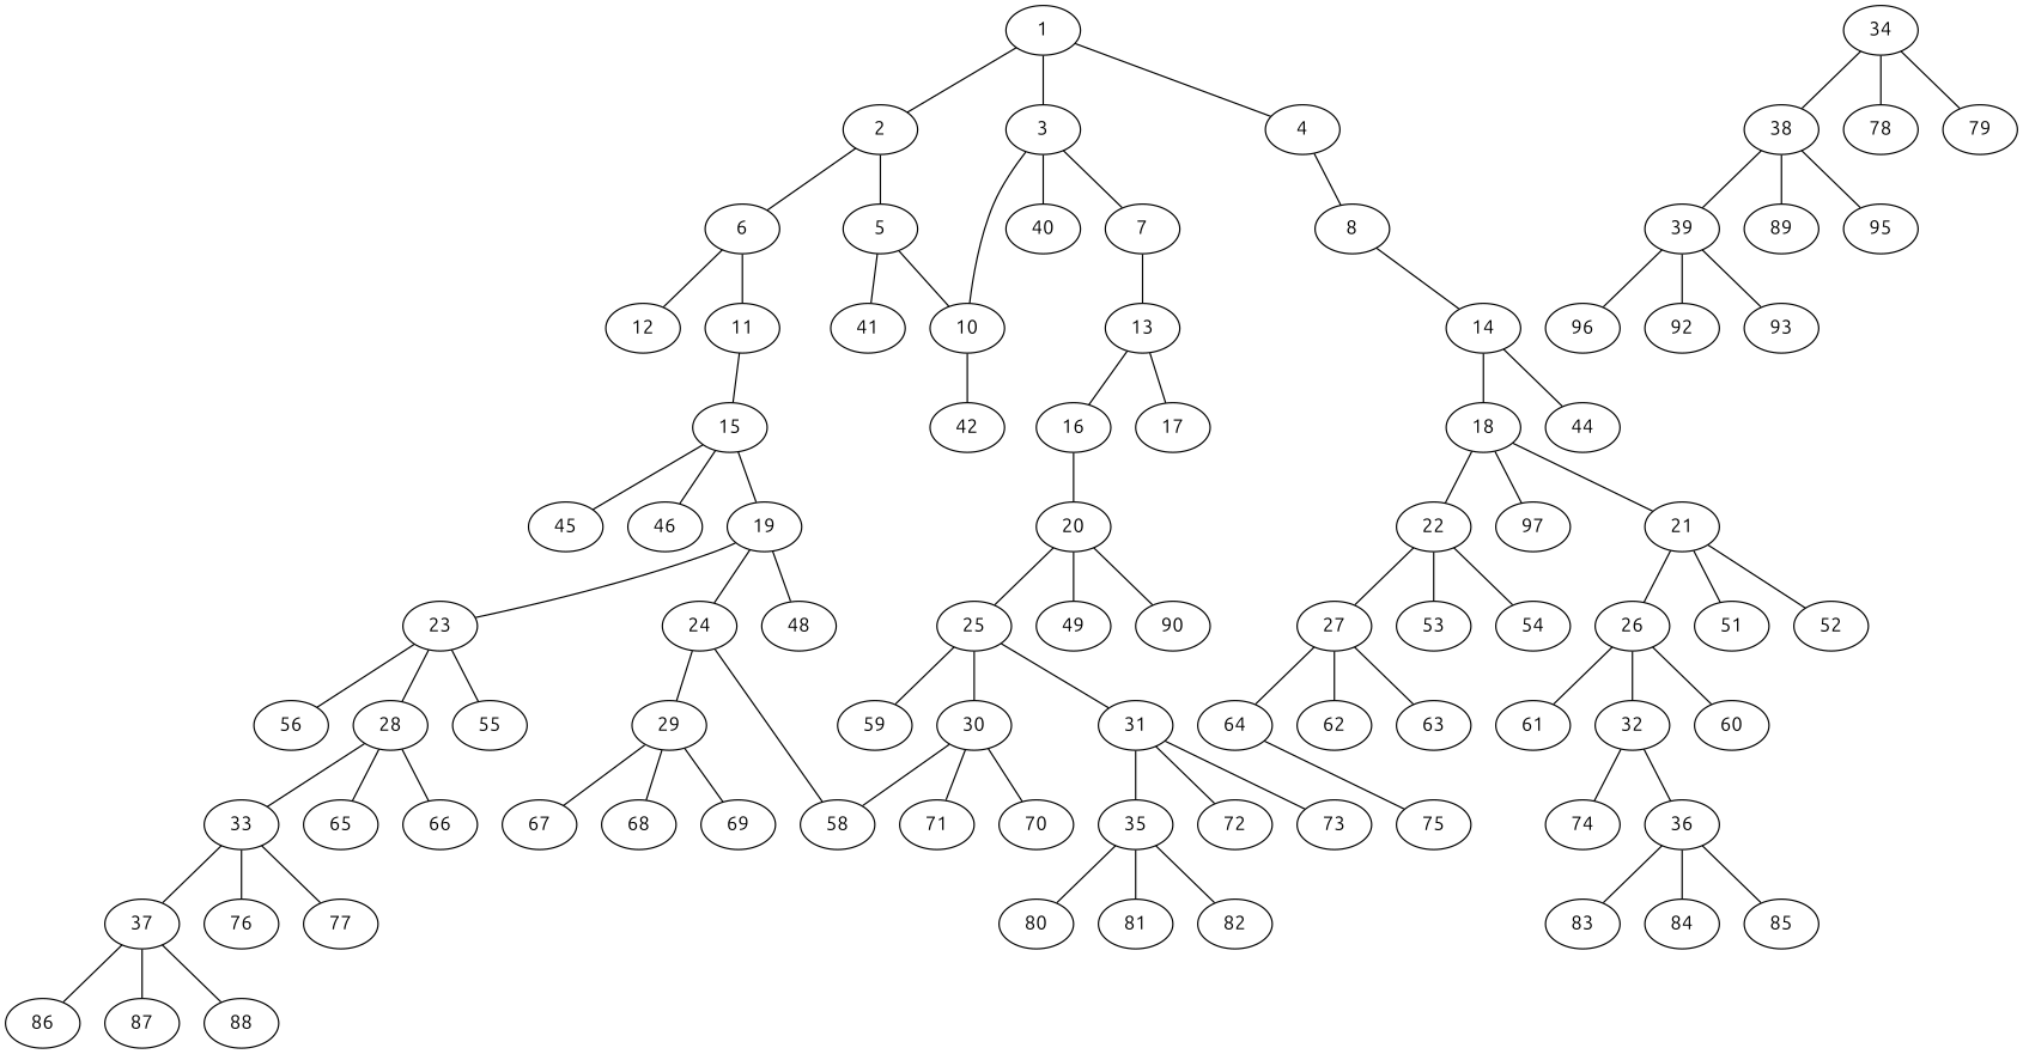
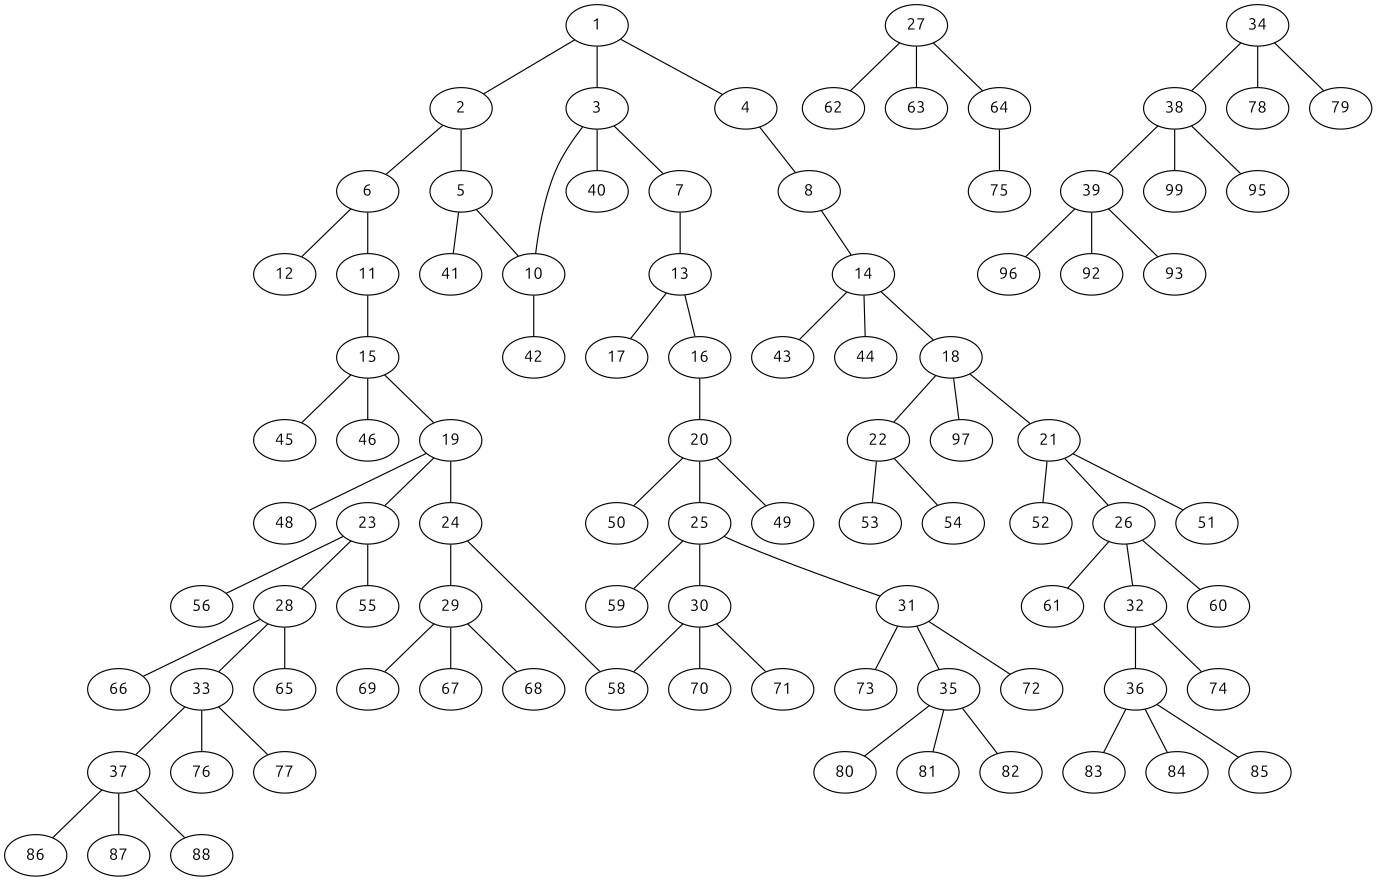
  graph {
    fontname=Ubuntu
    node [chem=H fontname=Ubuntu]
    edge [fontname=Ubuntu valence=1]
    1 [chem=C]
    2 [chem=C]
    3 [chem=C]
    4 [chem=C]
    5 [chem=C]
    6 [chem=C]
    7 [chem=C]
    40
    10 [chem=C]
    8 [chem=O]
    41
    11 [chem=O]
    12 [chem=O]
    13 [chem=C]
    14 [chem=C]
    42
    15 [chem=C]
    16 [chem=O]
    17 [chem=O]
    18 [chem=C]
+   43
    44
    19 [chem=C]
    45
    46
    20 [chem=C]
    21 [chem=C]
    22 [chem=C]
    n29 [label=97]
    23 [chem=C]
    24 [chem=C]
    48
    25 [chem=C]
    49
-   50 [label=90]
+   50
    26 [chem=C]
    51
    52
    27 [chem=C]
    53
    54
    28 [chem=C]
    55
    56
    29 [chem=C]
    58
    30 [chem=C]
    31 [chem=C]
    59
    32 [chem=C]
    60
    61
    62
    63
    64
    33 [chem=C]
    65
    66
    67
    68
    69
    70
    71
    35 [chem=C]
    72
    73
    36 [chem=C]
    74
    75
    37 [chem=C]
    76
    77
    34 [chem=C]
    38 [chem=C]
    78
    79
    80
    81
    82
    83
    84
    85
    86
    87
    88
    39 [chem=C]
-   89
+   89 [label=99]
    n88 [label=95]
    n89 [label=96]
    92
    93
    1 -- 2 [valence=2]
    1 -- 3
    1 -- 4
    2 -- 5
    2 -- 6
    3 -- 7 [valence=2]
    3 -- 40
    3 -- 10
    4 -- 8
    5 -- 10 [valence=2]
    5 -- 41
    6 -- 11
    6 -- 12 [valence=2]
    7 -- 13
    10 -- 42
    8 -- 14
    11 -- 15
    13 -- 16
    13 -- 17 [valence=2]
    14 -- 18
+   14 -- 43
    14 -- 44
    15 -- 19
    15 -- 45
    15 -- 46
    16 -- 20
    18 -- 21
    18 -- 22
    18 -- n29
    19 -- 23
    19 -- 24
    19 -- 48
    20 -- 25
    20 -- 49
    20 -- 50
    21 -- 26
    21 -- 51
    21 -- 52
-   22 -- 27
    22 -- 53
    22 -- 54
    23 -- 28
    23 -- 55
    23 -- 56
    24 -- 29
    24 -- 58
    25 -- 30
    25 -- 31
    25 -- 59
    26 -- 32
    26 -- 60
    26 -- 61
    27 -- 62
    27 -- 63
    27 -- 64
    28 -- 33
    28 -- 65
    28 -- 66
    29 -- 67
    29 -- 68
    29 -- 69
    30 -- 58
    30 -- 70
    30 -- 71
    31 -- 35
    31 -- 72
    31 -- 73
    32 -- 36
    32 -- 74
    64 -- 75
    33 -- 37
    33 -- 76
    33 -- 77
    35 -- 80
    35 -- 81
    35 -- 82
    36 -- 83
    36 -- 84
    36 -- 85
    37 -- 86
    37 -- 87
    37 -- 88
    34 -- 38
    34 -- 78
    34 -- 79
    38 -- 39
    38 -- 89
    38 -- n88
    39 -- n89
    39 -- 92
    39 -- 93
  }
